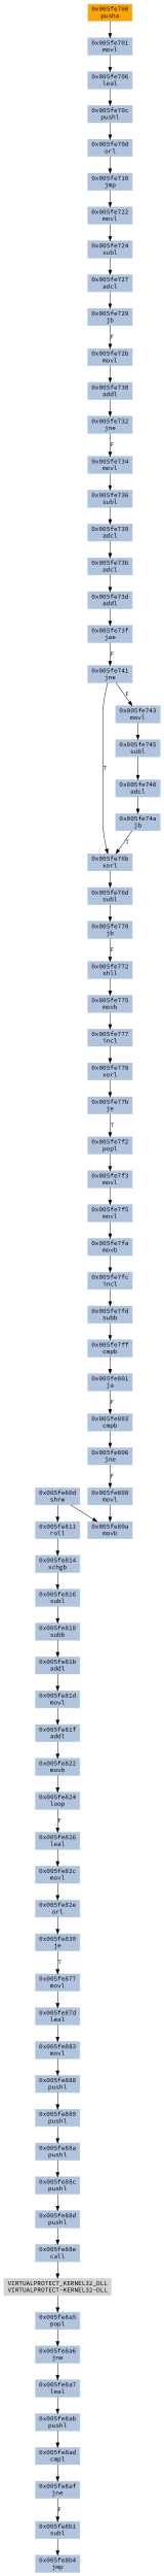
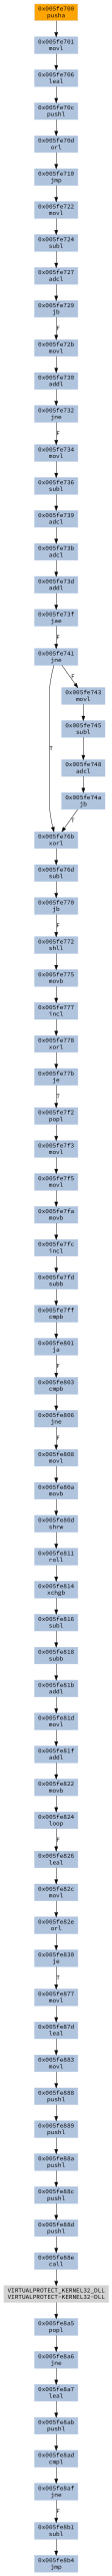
  strict digraph {
    fontname="Source Code Pro"
    node [color=lightsteelblue fillcolor=lightsteelblue fontname="Source Code Pro" shape=rectangle style=filled]
    edge [color="#000000" fontname="Source Code Pro"]
    n1 [label="0x005fe775\nmovb"]
    n2 [label="0x005fe777\nincl"]
    n3 [label="0x005fe778\nxorl"]
    n4 [label="0x005fe77b\nje"]
    n5 [label="0x005fe732\njne"]
    n6 [label="0x005fe734\nmovl"]
    n7 [label="0x005fe73b\nadcl"]
    n8 [label="0x005fe73d\naddl"]
    n9 [label="0x005fe736\nsubl"]
    n10 [label="0x005fe73f\njae"]
    n11 [label="0x005fe739\nadcl"]
    n12 [label="0x005fe730\naddl"]
    n13 [label="0x005fe816\nsubl"]
    n14 [label="0x005fe818\nsubb"]
    n15 [label="0x005fe81b\naddl"]
    n16 [label="0x005fe81d\nmovl"]
    n17 [label="0x005fe801\nja"]
    n18 [label="0x005fe803\ncmpb"]
    n19 [label="0x005fe806\njne"]
    n20 [label="0x005fe808\nmovl"]
    n21 [label="0x005fe81f\naddl"]
    n22 [label="0x005fe80a\nmovb"]
    n23 [label="0x005fe80d\nshrw"]
    n24 [label="0x005fe811\nroll"]
    n25 [label="0x005fe814\nxchgb"]
    n26 [label="0x005fe7fa\nmovb"]
    n27 [label="0x005fe7fc\nincl"]
    n28 [label="0x005fe7fd\nsubb"]
    n29 [label="0x005fe7ff\ncmpb"]
    n30 [label="0x005fe741\njne"]
    n31 [label="0x005fe76b\nxorl"]
    n32 [label="0x005fe743\nmovl"]
    n33 [label="0x005fe76d\nsubl"]
    n34 [label="0x005fe745\nsubl"]
    n35 [label="0x005fe770\njb"]
    n36 [label="0x005fe748\nadcl"]
    n37 [label="0x005fe88e\ncall"]
    n38 [color=lightgrey fillcolor=lightgrey label="VIRTUALPROTECT_KERNEL32_DLL\nVIRTUALPROTECT-KERNEL32-DLL"]
    n39 [label="0x005fe8a5\npopl"]
    n40 [label="0x005fe8a6\njne"]
    n41 [label="0x005fe877\nmovl"]
    n42 [label="0x005fe87d\nleal"]
    n43 [label="0x005fe883\nmovl"]
    n44 [label="0x005fe888\npushl"]
    n45 [label="0x005fe772\nshll"]
    n46 [label="0x005fe7f2\npopl"]
    n47 [label="0x005fe7f3\nmovl"]
    n48 [label="0x005fe7f5\nmovl"]
    n49 [label="0x005fe74a\njb"]
    n50 [label="0x005fe88a\npushl"]
    n51 [label="0x005fe88c\npushl"]
    n52 [label="0x005fe88d\npushl"]
    n53 [label="0x005fe822\nmovb"]
    n54 [label="0x005fe710\njmp"]
    n55 [label="0x005fe722\nmovl"]
    n56 [label="0x005fe724\nsubl"]
    n57 [label="0x005fe727\nadcl"]
    n58 [label="0x005fe824\nloop"]
    n59 [label="0x005fe826\nleal"]
    n60 [label="0x005fe82c\nmovl"]
    n61 [label="0x005fe82e\norl"]
    n62 [label="0x005fe830\nje"]
    n63 [label="0x005fe889\npushl"]
    n64 [label="0x005fe8a7\nleal"]
    n65 [label="0x005fe8ab\npushl"]
    n66 [label="0x005fe8af\njne"]
    n67 [label="0x005fe8b1\nsubl"]
    n68 [label="0x005fe8b4\njmp"]
    n69 [label="0x005fe8ad\ncmpl"]
    n70 [label="0x005fe729\njb"]
    n71 [label="0x005fe72b\nmovl"]
    n72 [label="0x005fe701\nmovl"]
    n73 [label="0x005fe706\nleal"]
    n74 [label="0x005fe70c\npushl"]
    n75 [label="0x005fe70d\norl"]
    n76 [color=lightgrey fillcolor=orange label="0x005fe700\npusha"]
    n1 -> n2
    n2 -> n3
    n3 -> n4
    n4 -> n46 [label=T]
    n5 -> n6 [label=F]
    n6 -> n9
    n7 -> n8
    n8 -> n10
    n9 -> n11
    n10 -> n30 [label=F]
    n11 -> n7
    n12 -> n5
    n13 -> n14
    n14 -> n15
    n15 -> n16
    n16 -> n21
    n17 -> n18 [label=F]
    n18 -> n19
    n19 -> n20 [label=F]
    n20 -> n22
    n21 -> n53
-   n23 -> n22
+   n22 -> n23
    n23 -> n24
    n24 -> n25
    n25 -> n13
    n26 -> n27
    n27 -> n28
    n28 -> n29
    n29 -> n17
    n30 -> n31 [label=T]
    n30 -> n32 [label=F]
    n31 -> n33
    n32 -> n34
    n33 -> n35
    n34 -> n36
    n35 -> n45 [label=F]
    n36 -> n49
    n37 -> n38
    n38 -> n39
    n39 -> n40
    n40 -> n64
    n41 -> n42
    n42 -> n43
    n43 -> n44
    n44 -> n63
    n45 -> n1
    n46 -> n47
    n47 -> n48
    n48 -> n26
    n49 -> n31 [label=T]
    n50 -> n51
    n51 -> n52
    n52 -> n37
    n53 -> n58
    n54 -> n55
    n55 -> n56
    n56 -> n57
    n57 -> n70
    n58 -> n59 [label=F]
    n59 -> n60
    n60 -> n61
    n61 -> n62
    n62 -> n41 [label=T]
    n63 -> n50
    n64 -> n65
    n65 -> n69
    n66 -> n67 [label=F]
    n67 -> n68
    n69 -> n66
    n70 -> n71 [label=F]
    n71 -> n12
    n72 -> n73
    n73 -> n74
    n74 -> n75
    n75 -> n54
    n76 -> n72
  }
